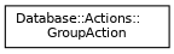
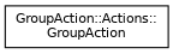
  digraph {
    rankdir=LR
-   n1 [color=black fillcolor=white fontname=Helvetica fontsize=10 height=0.2 label="Database::Actions::\lGroupAction" shape=record style=filled width=0.4]
+   n1 [color=black fillcolor=white fontname=Helvetica fontsize=10 height=0.2 label="GroupAction::Actions::\lGroupAction" shape=record style=filled width=0.4]
  }
